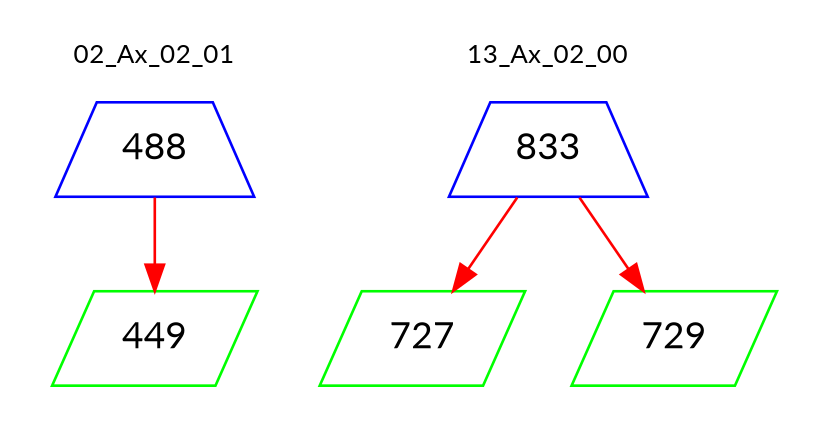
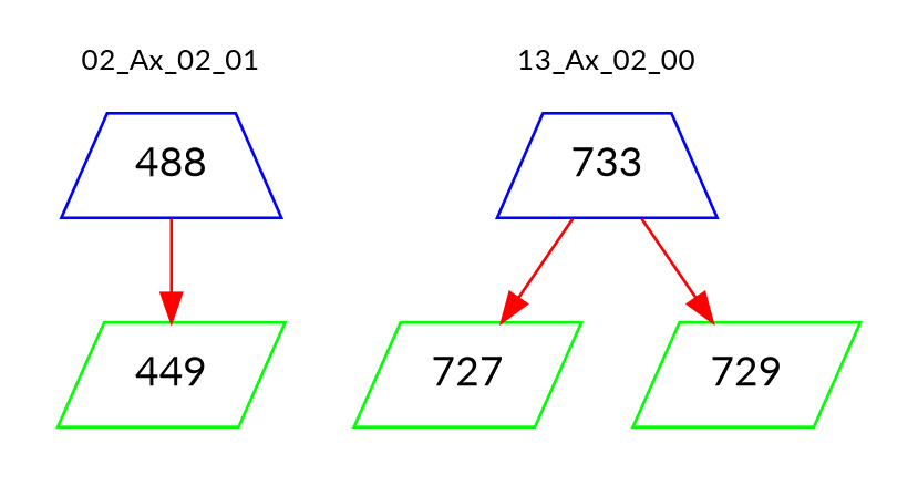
  digraph {
    fontname=Lato
    node [color=green fontname=Lato shape=parallelogram]
    edge [color=red fontname=Lato]
    n1 [color=blue label=488 shape=trapezium]
    n2 [label=449]
-   n3 [color=blue label=833 shape=trapezium]
+   n3 [color=blue label=733 shape=trapezium]
    n4 [label=727]
    n5 [label=729]
    subgraph cluster_1 {
      color=white
      fontsize=10
      label="02_Ax_02_01"
      n1
      n2
    }
    subgraph cluster_2 {
      color=white
      fontsize=10
      label="13_Ax_02_00"
      n3
      n4
      n5
    }
    n1 -> n2
    n3 -> n4
    n3 -> n5
  }
